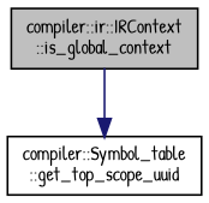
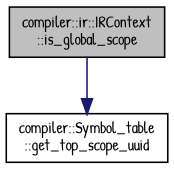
  digraph {
    rankdir=TB
    fontname="Patrick Hand"
    node [color=black fontname="Patrick Hand" fontsize=10 shape=record style=filled]
-   n1 [fillcolor=grey75 fontcolor=black height=0.2 label="compiler::ir::IRContext\l::is_global_context" width=0.4]
+   n1 [fillcolor=grey75 fontcolor=black height=0.2 label="compiler::ir::IRContext\l::is_global_scope" width=0.4]
    n2 [fillcolor=white height=0.2 label="compiler::Symbol_table\l::get_top_scope_uuid" width=0.4]
    n1 -> n2 [color=midnightblue fontname="Patrick Hand" fontsize=10 labelfontname=Helvetica labelfontsize=10 style=solid]
  }
